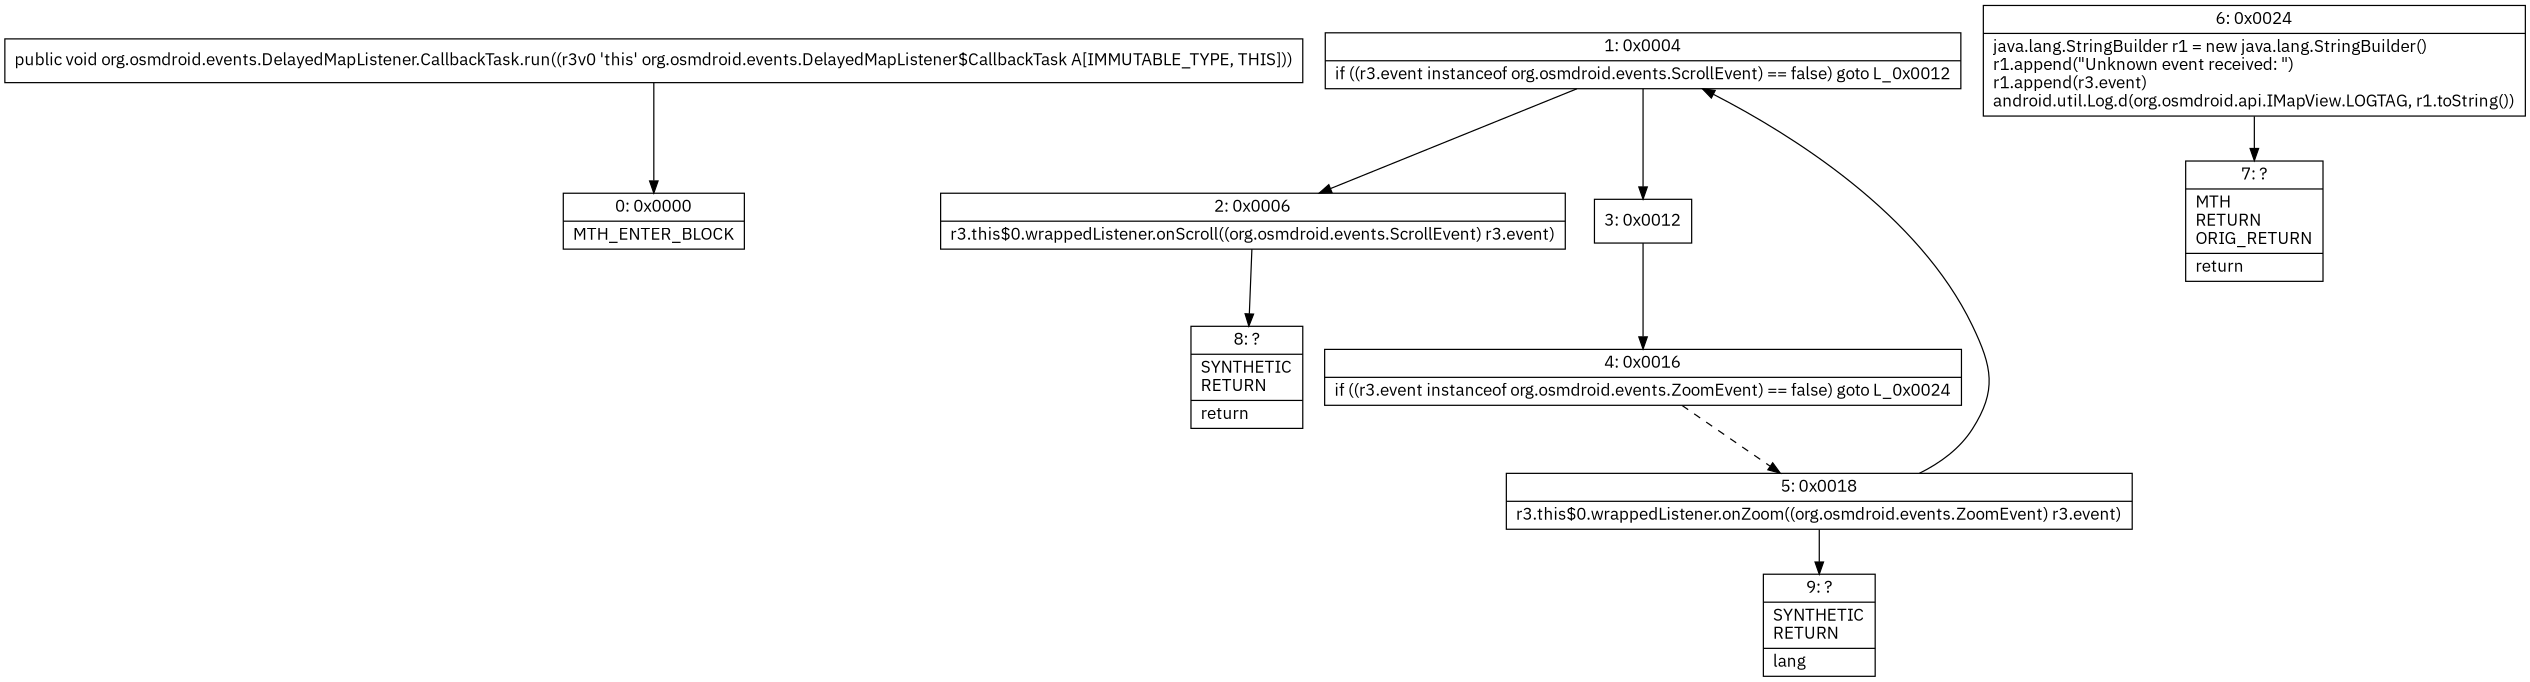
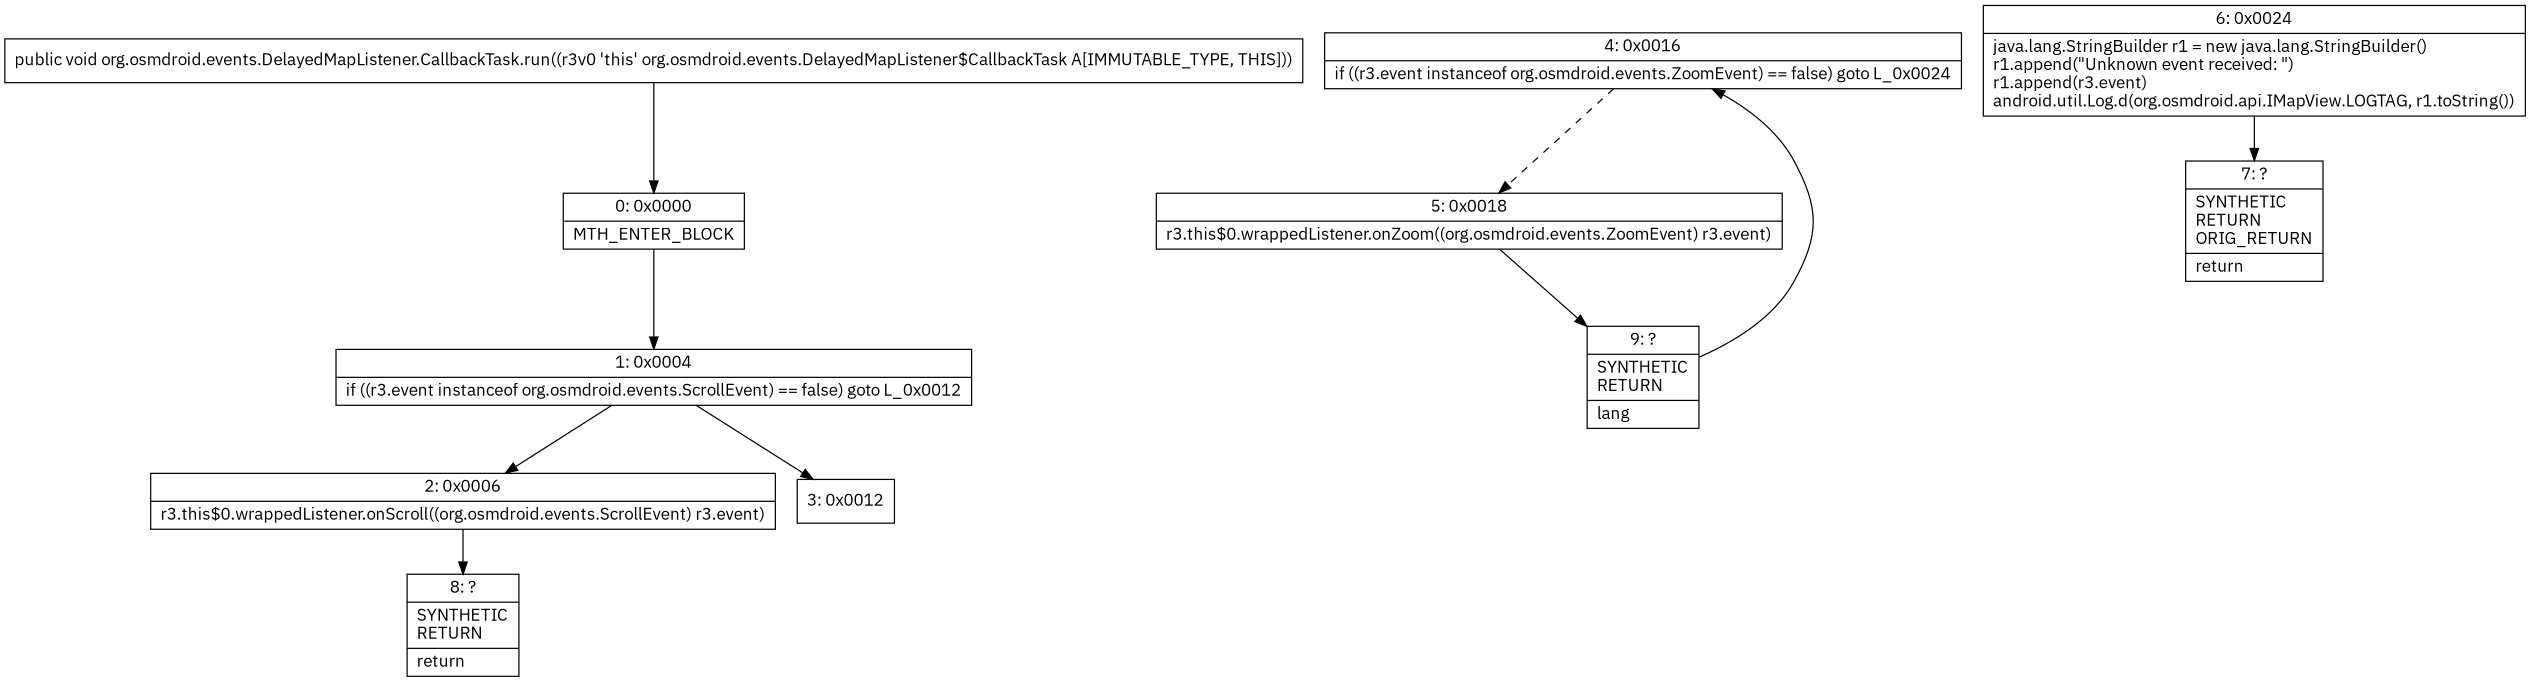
  digraph {
    fontname="IBM Plex Sans"
    node [fontname="IBM Plex Sans" shape=record]
    edge [fontname="IBM Plex Sans"]
    n1 [label="{0\:\ 0x0000|MTH_ENTER_BLOCK\l}"]
    n2 [label="{1\:\ 0x0004|if ((r3.event instanceof org.osmdroid.events.ScrollEvent) == false) goto L_0x0012\l}"]
    n3 [label="{2\:\ 0x0006|r3.this$0.wrappedListener.onScroll((org.osmdroid.events.ScrollEvent) r3.event)\l}"]
    n4 [label="{3\:\ 0x0012}"]
    n5 [label="{8\:\ ?|SYNTHETIC\lRETURN\l|return\l}"]
    n6 [label="{4\:\ 0x0016|if ((r3.event instanceof org.osmdroid.events.ZoomEvent) == false) goto L_0x0024\l}"]
    n7 [label="{5\:\ 0x0018|r3.this$0.wrappedListener.onZoom((org.osmdroid.events.ZoomEvent) r3.event)\l}"]
    n8 [label="{9\:\ ?|SYNTHETIC\lRETURN\l|lang\l}"]
    n9 [label="{6\:\ 0x0024|java.lang.StringBuilder r1 = new java.lang.StringBuilder()\lr1.append(\"Unknown event received: \")\lr1.append(r3.event)\landroid.util.Log.d(org.osmdroid.api.IMapView.LOGTAG, r1.toString())\l}"]
-   n10 [label="{7\:\ ?|MTH\lRETURN\lORIG_RETURN\l|return\l}"]
+   n10 [label="{7\:\ ?|SYNTHETIC\lRETURN\lORIG_RETURN\l|return\l}"]
    n11 [label="{public void org.osmdroid.events.DelayedMapListener.CallbackTask.run((r3v0 'this' org.osmdroid.events.DelayedMapListener$CallbackTask A[IMMUTABLE_TYPE, THIS])) }"]
-   n7 -> n2
+   n1 -> n2
    n2 -> n3 [style=solid]
    n2 -> n4
    n3 -> n5
-   n4 -> n6
+   n8 -> n6
    n6 -> n7 [style=dashed]
    n7 -> n8
    n9 -> n10
    n11 -> n1
  }
